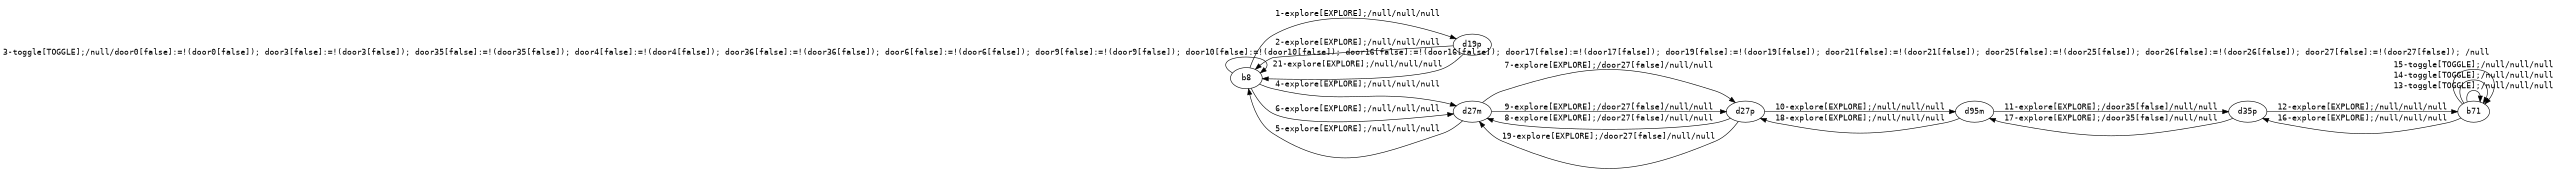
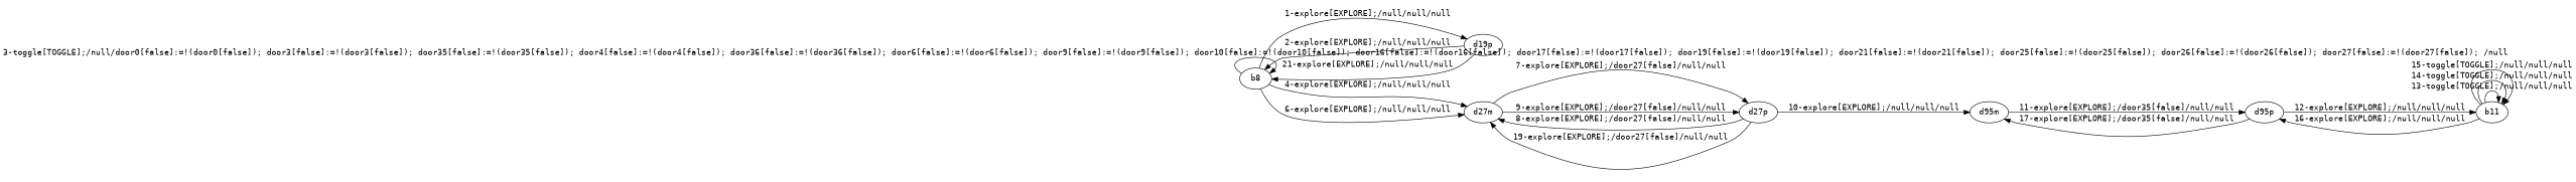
  digraph {
    fontname="DejaVu Sans Mono"
    rankdir=LR
    node [fontname="DejaVu Sans Mono"]
    edge [fontname="DejaVu Sans Mono"]
    b8
    d19p
    d27m
    d27p
    n5 [label=d95m]
-   d35p
-   b71
+   d35p [label=d95p]
+   b71 [label=b11]
    b8 -> b8 [label="3-toggle[TOGGLE];/null/door0[false]:=!(door0[false]); door3[false]:=!(door3[false]); door35[false]:=!(door35[false]); door4[false]:=!(door4[false]); door36[false]:=!(door36[false]); door6[false]:=!(door6[false]); door9[false]:=!(door9[false]); door10[false]:=!(door10[false]); door16[false]:=!(door16[false]); door17[false]:=!(door17[false]); door19[false]:=!(door19[false]); door21[false]:=!(door21[false]); door25[false]:=!(door25[false]); door26[false]:=!(door26[false]); door27[false]:=!(door27[false]); /null"]
    b8 -> d19p [label="1-explore[EXPLORE];/null/null/null"]
    b8 -> d27m [label="4-explore[EXPLORE];/null/null/null"]
    b8 -> d27m [label="6-explore[EXPLORE];/null/null/null"]
    d19p -> b8 [label="2-explore[EXPLORE];/null/null/null"]
    d19p -> b8 [label="21-explore[EXPLORE];/null/null/null"]
-   d27m -> b8 [label="5-explore[EXPLORE];/null/null/null"]
    d27m -> d27p [label="7-explore[EXPLORE];/door27[false]/null/null"]
    d27m -> d27p [label="9-explore[EXPLORE];/door27[false]/null/null"]
    d27p -> d27m [label="8-explore[EXPLORE];/door27[false]/null/null"]
    d27p -> d27m [label="19-explore[EXPLORE];/door27[false]/null/null"]
    d27p -> n5 [label="10-explore[EXPLORE];/null/null/null"]
-   n5 -> d27p [label="18-explore[EXPLORE];/null/null/null"]
    n5 -> d35p [label="11-explore[EXPLORE];/door35[false]/null/null"]
    d35p -> n5 [label="17-explore[EXPLORE];/door35[false]/null/null"]
    d35p -> b71 [label="12-explore[EXPLORE];/null/null/null"]
    b71 -> d35p [label="16-explore[EXPLORE];/null/null/null"]
    b71 -> b71 [label="13-toggle[TOGGLE];/null/null/null"]
    b71 -> b71 [label="14-toggle[TOGGLE];/null/null/null"]
    b71 -> b71 [label="15-toggle[TOGGLE];/null/null/null"]
  }
